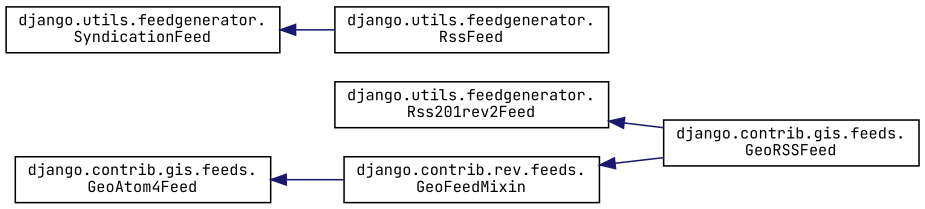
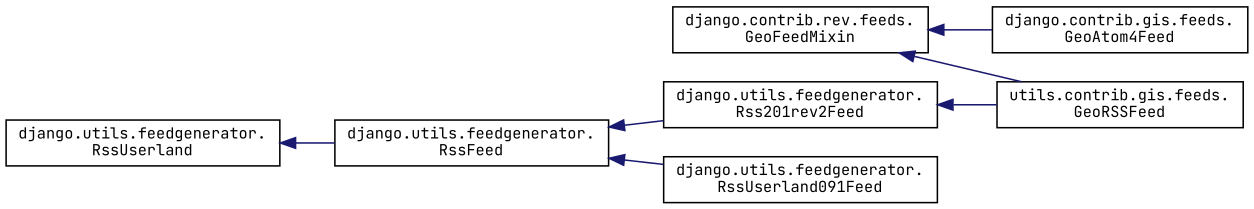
  digraph {
    fontname="JetBrains Mono"
    rankdir=LR
    node [color=black fillcolor=white fontname="JetBrains Mono" fontsize=10 shape=record style=filled]
    edge [color=midnightblue dir=back fontname="JetBrains Mono" fontsize=10 labelfontname=Helvetica labelfontsize=10 style=solid]
    n1 [height=0.2 label="django.contrib.rev.feeds.\lGeoFeedMixin" width=0.4]
    n2 [height=0.2 label="django.contrib.gis.feeds.\lGeoAtom4Feed" width=0.4]
-   n3 [height=0.2 label="django.contrib.gis.feeds.\lGeoRSSFeed" width=0.4]
-   n4 [height=0.2 label="django.utils.feedgenerator.\lSyndicationFeed" width=0.4]
+   n3 [height=0.2 label="utils.contrib.gis.feeds.\lGeoRSSFeed" width=0.4]
+   n4 [height=0.2 label="django.utils.feedgenerator.\lRssUserland" width=0.4]
    n5 [height=0.2 label="django.utils.feedgenerator.\lRssFeed" width=0.4]
    n6 [height=0.2 label="django.utils.feedgenerator.\lRss201rev2Feed" width=0.4]
-   n2 -> n1
+   n7 [height=0.2 label="django.utils.feedgenerator.\lRssUserland091Feed" width=0.4]
+   n1 -> n2
    n1 -> n3
    n4 -> n5
+   n5 -> n6
+   n5 -> n7
    n6 -> n3
  }
